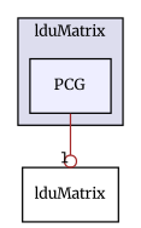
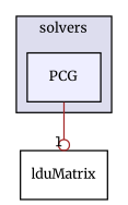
  digraph {
    compound=true
    fontname=Merriweather
    node [fontname=Merriweather fontsize=10 shape=box]
    n1 [fillcolor="#eeeeff" label=PCG pencolor=black style=filled]
    n2 [label=lduMatrix]
    subgraph cluster_1 {
      bgcolor="#ddddee"
      fontsize=10
-     label=lduMatrix
+     label=solvers
      pencolor=black
      n1
    }
    n1 -> n2 [headlabel=1 labeldistance=1.5 labelfontname=Helvetica labelfontsize=10 color=brown arrowhead=odot fontname=Merriweather]
  }
